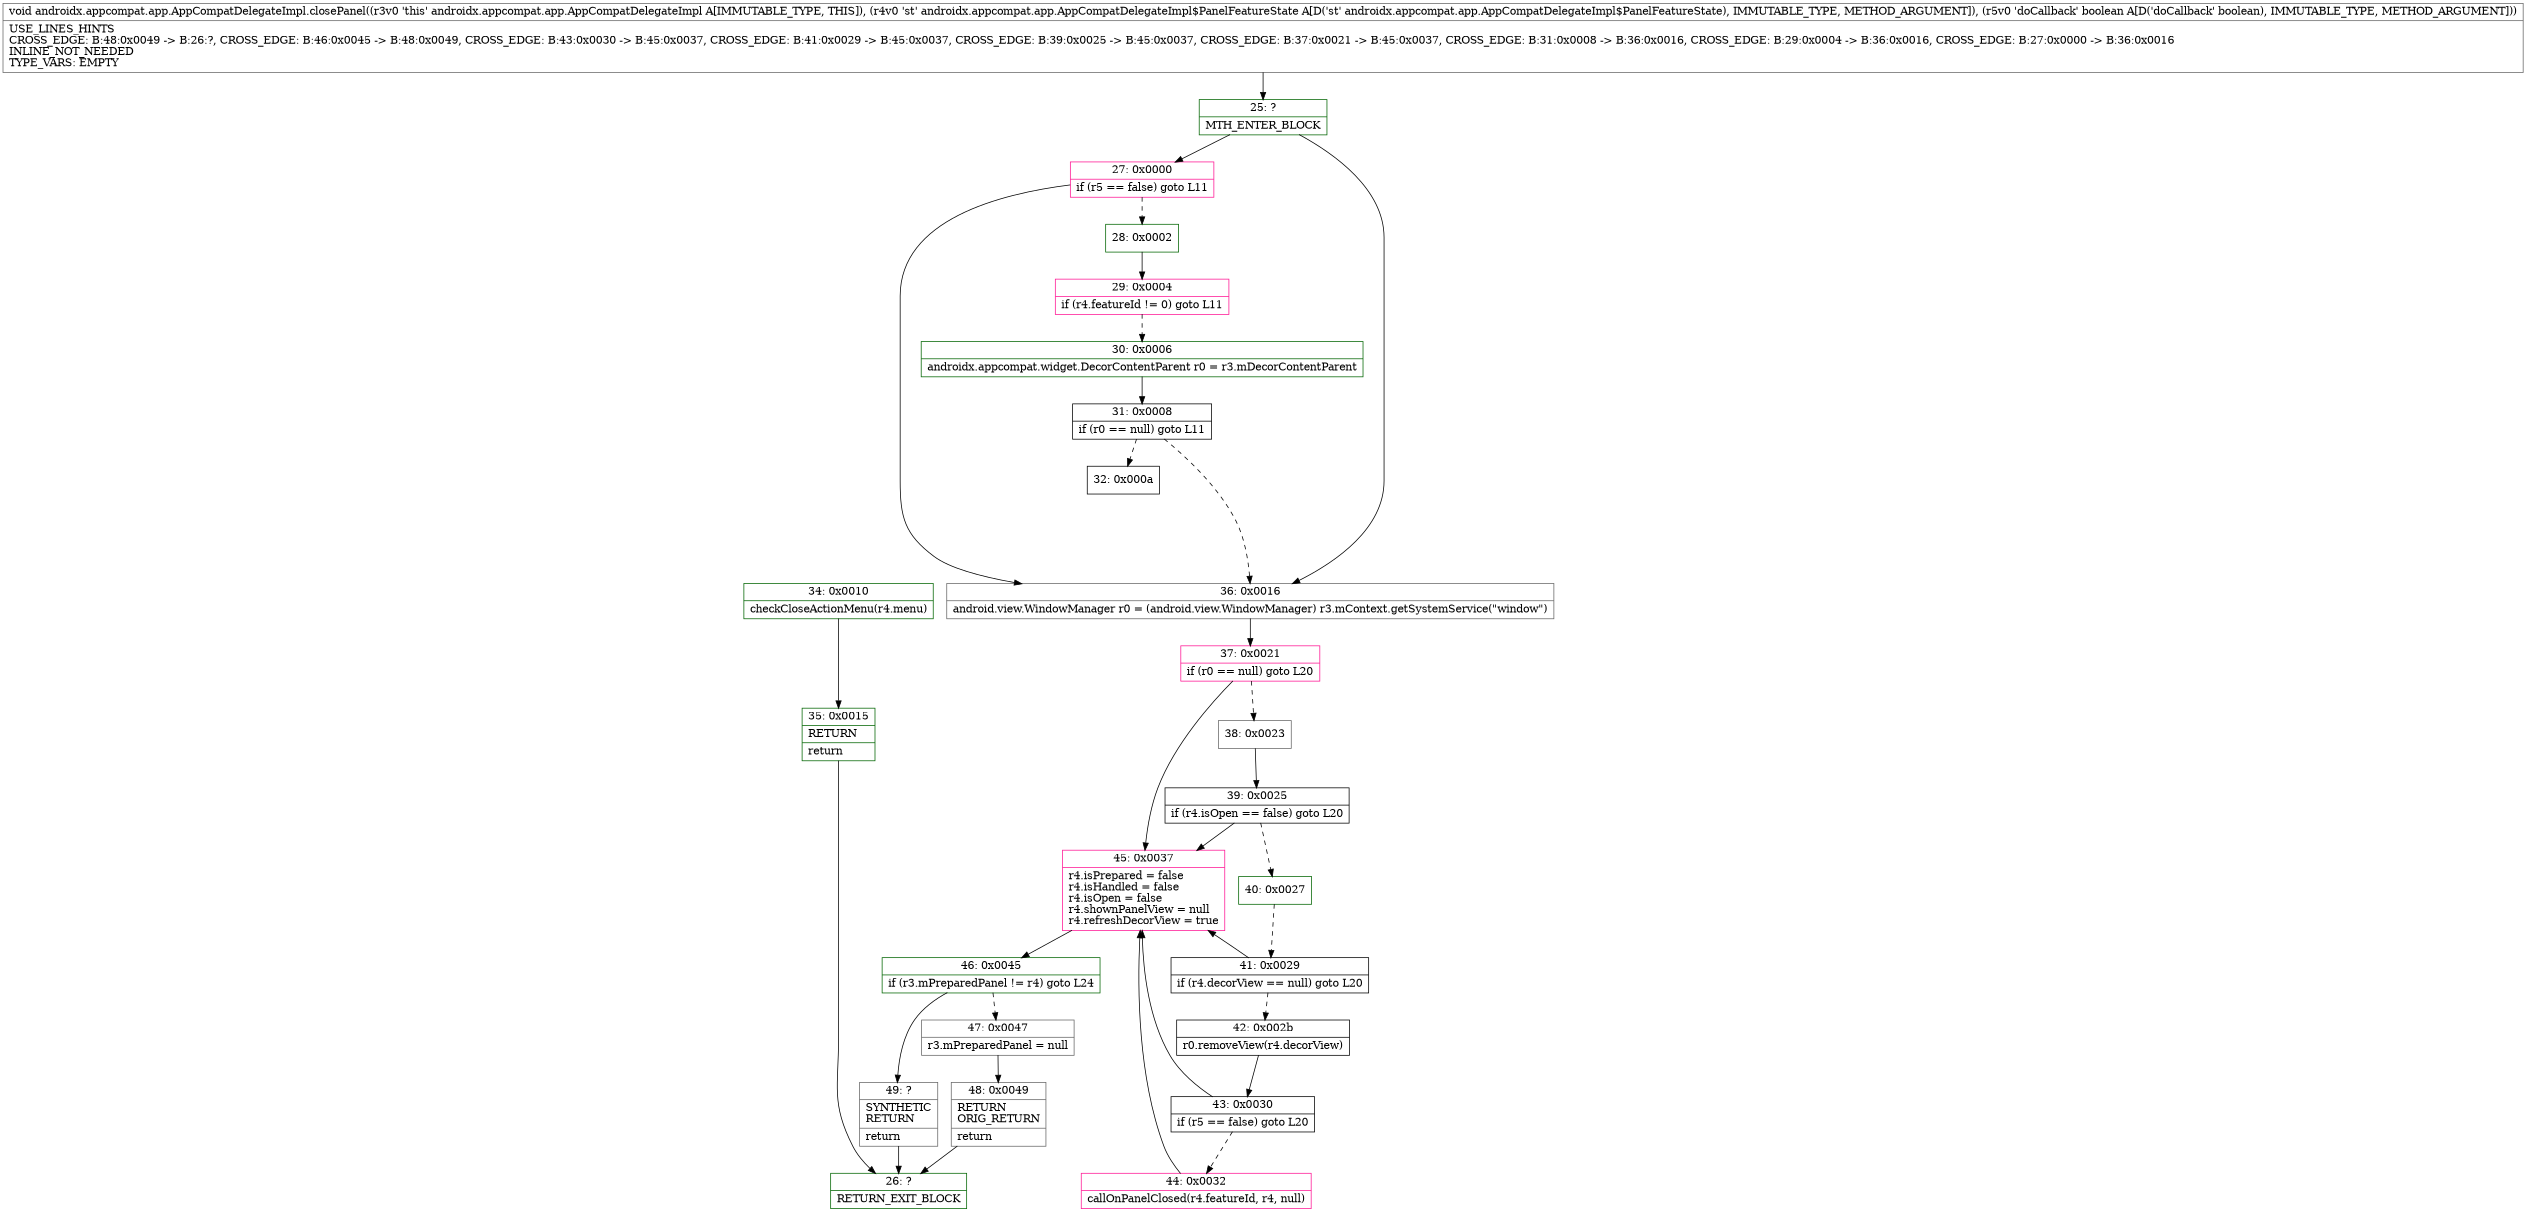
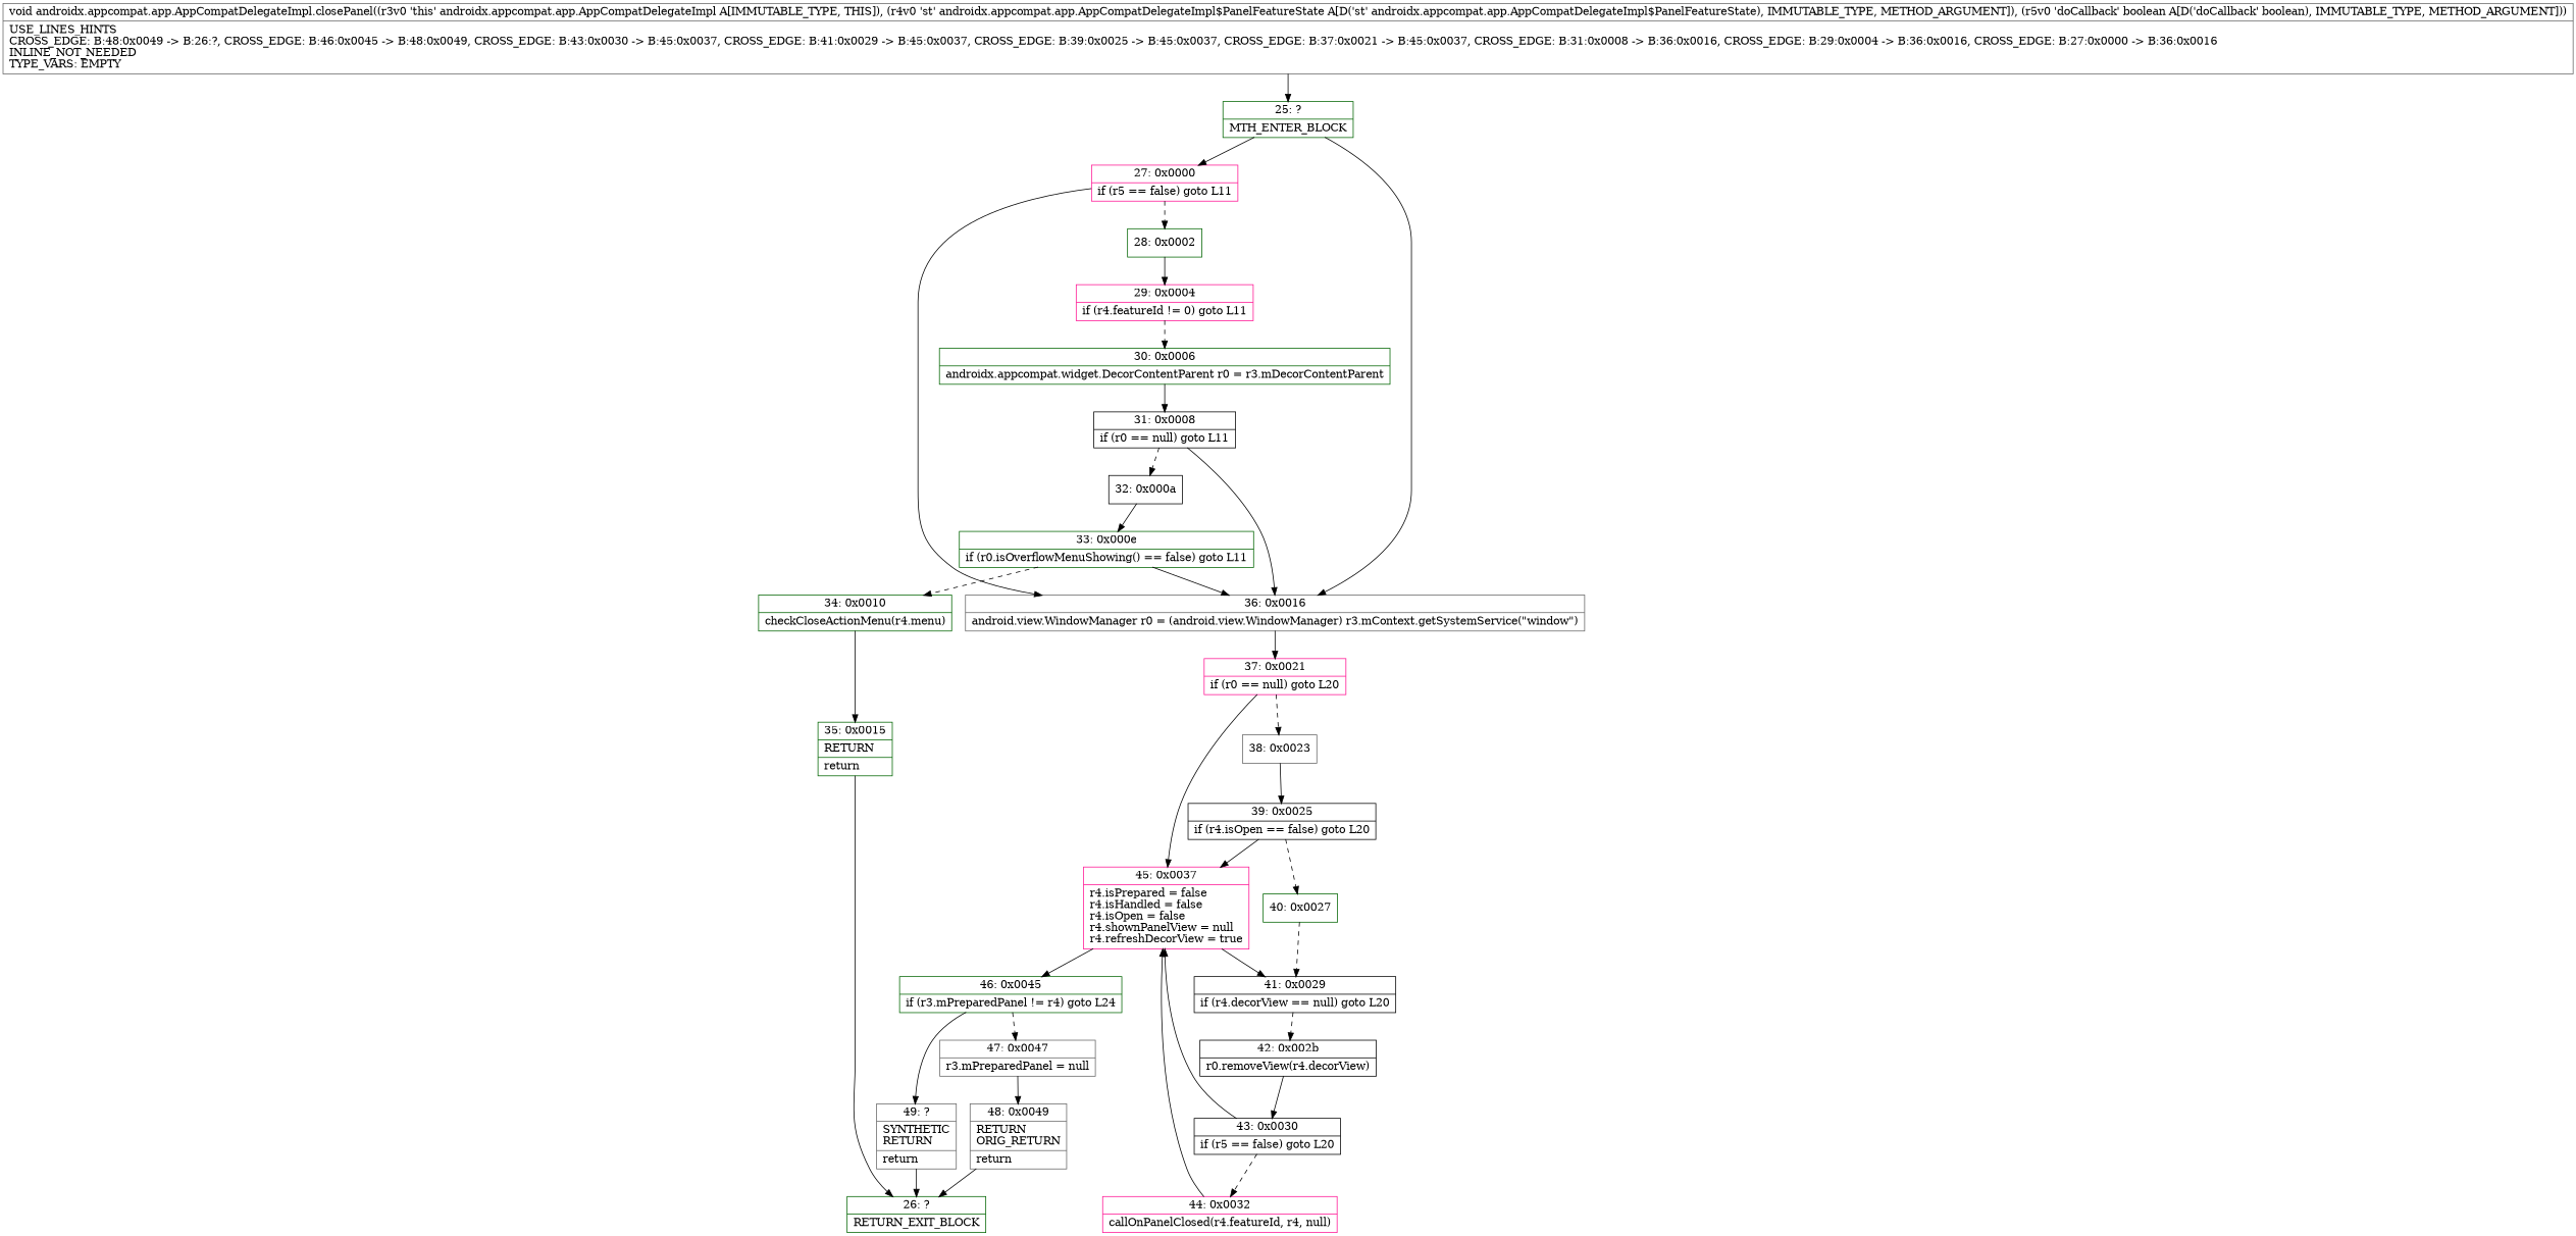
  digraph {
    node [color=darkgreen shape=record]
    n1 [label="{25\:\ ?|MTH_ENTER_BLOCK\l}"]
    n2 [color=deeppink label="{27\:\ 0x0000|if (r5 == false) goto L11\l}"]
    n3 [color=gray40 label="{36\:\ 0x0016|android.view.WindowManager r0 = (android.view.WindowManager) r3.mContext.getSystemService(\"window\")\l}"]
    n4 [label="{28\:\ 0x0002}"]
    n5 [color=deeppink label="{29\:\ 0x0004|if (r4.featureId != 0) goto L11\l}"]
    n6 [color=deeppink label="{37\:\ 0x0021|if (r0 == null) goto L20\l}"]
    n7 [label="{30\:\ 0x0006|androidx.appcompat.widget.DecorContentParent r0 = r3.mDecorContentParent\l}"]
    n8 [color=black label="{31\:\ 0x0008|if (r0 == null) goto L11\l}"]
    n9 [color=black label="{32\:\ 0x000a}"]
+   n10 [label="{33\:\ 0x000e|if (r0.isOverflowMenuShowing() == false) goto L11\l}"]
    n11 [label="{34\:\ 0x0010|checkCloseActionMenu(r4.menu)\l}"]
    n12 [label="{35\:\ 0x0015|RETURN\l|return\l}"]
    n13 [label="{26\:\ ?|RETURN_EXIT_BLOCK\l}"]
    n14 [color=gray40 label="{38\:\ 0x0023}"]
    n15 [color=deeppink label="{45\:\ 0x0037|r4.isPrepared = false\lr4.isHandled = false\lr4.isOpen = false\lr4.shownPanelView = null\lr4.refreshDecorView = true\l}"]
    n16 [color=black label="{39\:\ 0x0025|if (r4.isOpen == false) goto L20\l}"]
    n17 [label="{46\:\ 0x0045|if (r3.mPreparedPanel != r4) goto L24\l}"]
    n18 [label="{40\:\ 0x0027}"]
    n19 [color=black label="{41\:\ 0x0029|if (r4.decorView == null) goto L20\l}"]
    n20 [color=black label="{42\:\ 0x002b|r0.removeView(r4.decorView)\l}"]
    n21 [color=black label="{43\:\ 0x0030|if (r5 == false) goto L20\l}"]
    n22 [color=deeppink label="{44\:\ 0x0032|callOnPanelClosed(r4.featureId, r4, null)\l}"]
    n23 [color=gray40 label="{47\:\ 0x0047|r3.mPreparedPanel = null\l}"]
    n24 [color=gray40 label="{49\:\ ?|SYNTHETIC\lRETURN\l|return\l}"]
    n25 [color=gray40 label="{48\:\ 0x0049|RETURN\lORIG_RETURN\l|return\l}"]
    n26 [color=gray40 label="{void androidx.appcompat.app.AppCompatDelegateImpl.closePanel((r3v0 'this' androidx.appcompat.app.AppCompatDelegateImpl A[IMMUTABLE_TYPE, THIS]), (r4v0 'st' androidx.appcompat.app.AppCompatDelegateImpl$PanelFeatureState A[D('st' androidx.appcompat.app.AppCompatDelegateImpl$PanelFeatureState), IMMUTABLE_TYPE, METHOD_ARGUMENT]), (r5v0 'doCallback' boolean A[D('doCallback' boolean), IMMUTABLE_TYPE, METHOD_ARGUMENT]))  | USE_LINES_HINTS\lCROSS_EDGE: B:48:0x0049 \-\> B:26:?, CROSS_EDGE: B:46:0x0045 \-\> B:48:0x0049, CROSS_EDGE: B:43:0x0030 \-\> B:45:0x0037, CROSS_EDGE: B:41:0x0029 \-\> B:45:0x0037, CROSS_EDGE: B:39:0x0025 \-\> B:45:0x0037, CROSS_EDGE: B:37:0x0021 \-\> B:45:0x0037, CROSS_EDGE: B:31:0x0008 \-\> B:36:0x0016, CROSS_EDGE: B:29:0x0004 \-\> B:36:0x0016, CROSS_EDGE: B:27:0x0000 \-\> B:36:0x0016\lINLINE_NOT_NEEDED\lTYPE_VARS: EMPTY\l}"]
    n1 -> n2
    n1 -> n3
    n2 -> n3
    n2 -> n4 [style=dashed]
    n3 -> n6
    n4 -> n5
    n5 -> n7 [style=dashed]
    n6 -> n14 [style=dashed]
    n6 -> n15
    n7 -> n8
-   n8 -> n3 [style=dashed]
+   n8 -> n3
    n8 -> n9 [style=dashed]
+   n9 -> n10
+   n10 -> n3
+   n10 -> n11 [style=dashed]
    n11 -> n12
    n12 -> n13
    n14 -> n16
    n15 -> n17
    n16 -> n15
    n16 -> n18 [style=dashed]
    n17 -> n23 [style=dashed]
    n17 -> n24
    n18 -> n19 [style=dashed]
-   n19 -> n15
+   n15 -> n19
    n19 -> n20 [style=dashed]
    n20 -> n21
    n21 -> n15
    n21 -> n22 [style=dashed]
    n22 -> n15
    n23 -> n25
    n24 -> n13
    n25 -> n13
    n26 -> n1
  }
